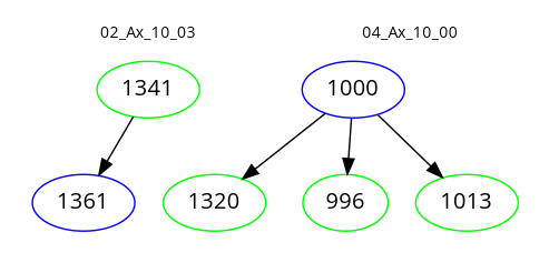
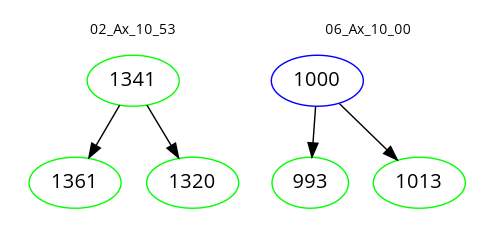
  digraph {
    fontname="Open Sans"
    node [color=green fontname="Open Sans"]
    edge [color=black fontname="Open Sans"]
    n1 [label=1341]
    n2 [label=1320]
-   n3 [color=blue label=1361]
+   n3 [label=1361]
    n4 [color=blue label=1000]
-   n5 [label=996]
+   n5 [label=993]
    n6 [label=1013]
    subgraph cluster_1 {
      color=white
      fontsize=10
-     label="02_Ax_10_03"
+     label="02_Ax_10_53"
      n1
      n2
      n3
    }
    subgraph cluster_2 {
      color=white
      fontsize=10
-     label="04_Ax_10_00"
+     label="06_Ax_10_00"
      n4
      n5
      n6
    }
-   n4 -> n2
+   n1 -> n2
    n1 -> n3
    n4 -> n5
    n4 -> n6
  }
